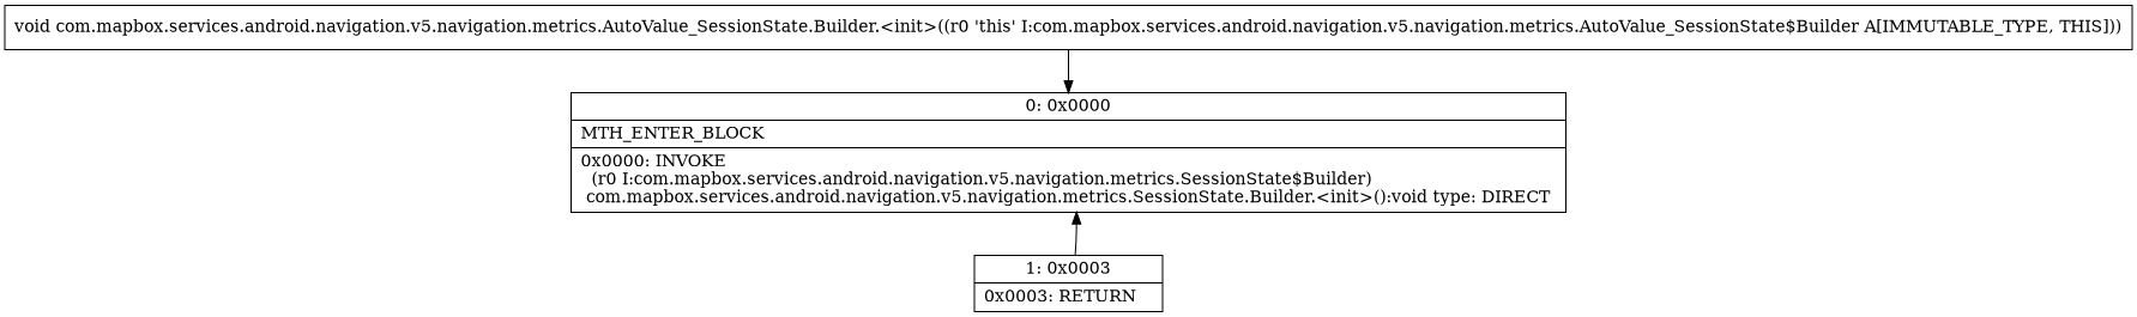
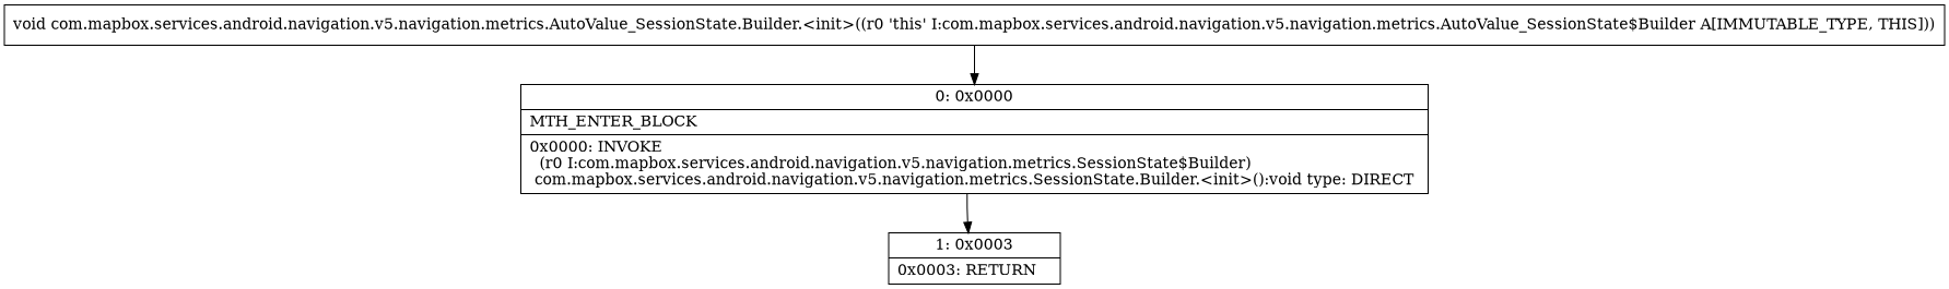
  digraph {
    node [shape=record]
    n1 [label="{0\:\ 0x0000|MTH_ENTER_BLOCK\l|0x0000: INVOKE  \l  (r0 I:com.mapbox.services.android.navigation.v5.navigation.metrics.SessionState$Builder)\l com.mapbox.services.android.navigation.v5.navigation.metrics.SessionState.Builder.\<init\>():void type: DIRECT \l}"]
    n2 [label="{1\:\ 0x0003|0x0003: RETURN   \l}"]
    n3 [label="{void com.mapbox.services.android.navigation.v5.navigation.metrics.AutoValue_SessionState.Builder.\<init\>((r0 'this' I:com.mapbox.services.android.navigation.v5.navigation.metrics.AutoValue_SessionState$Builder A[IMMUTABLE_TYPE, THIS])) }"]
-   n2 -> n1
+   n1 -> n2
    n3 -> n1
  }
